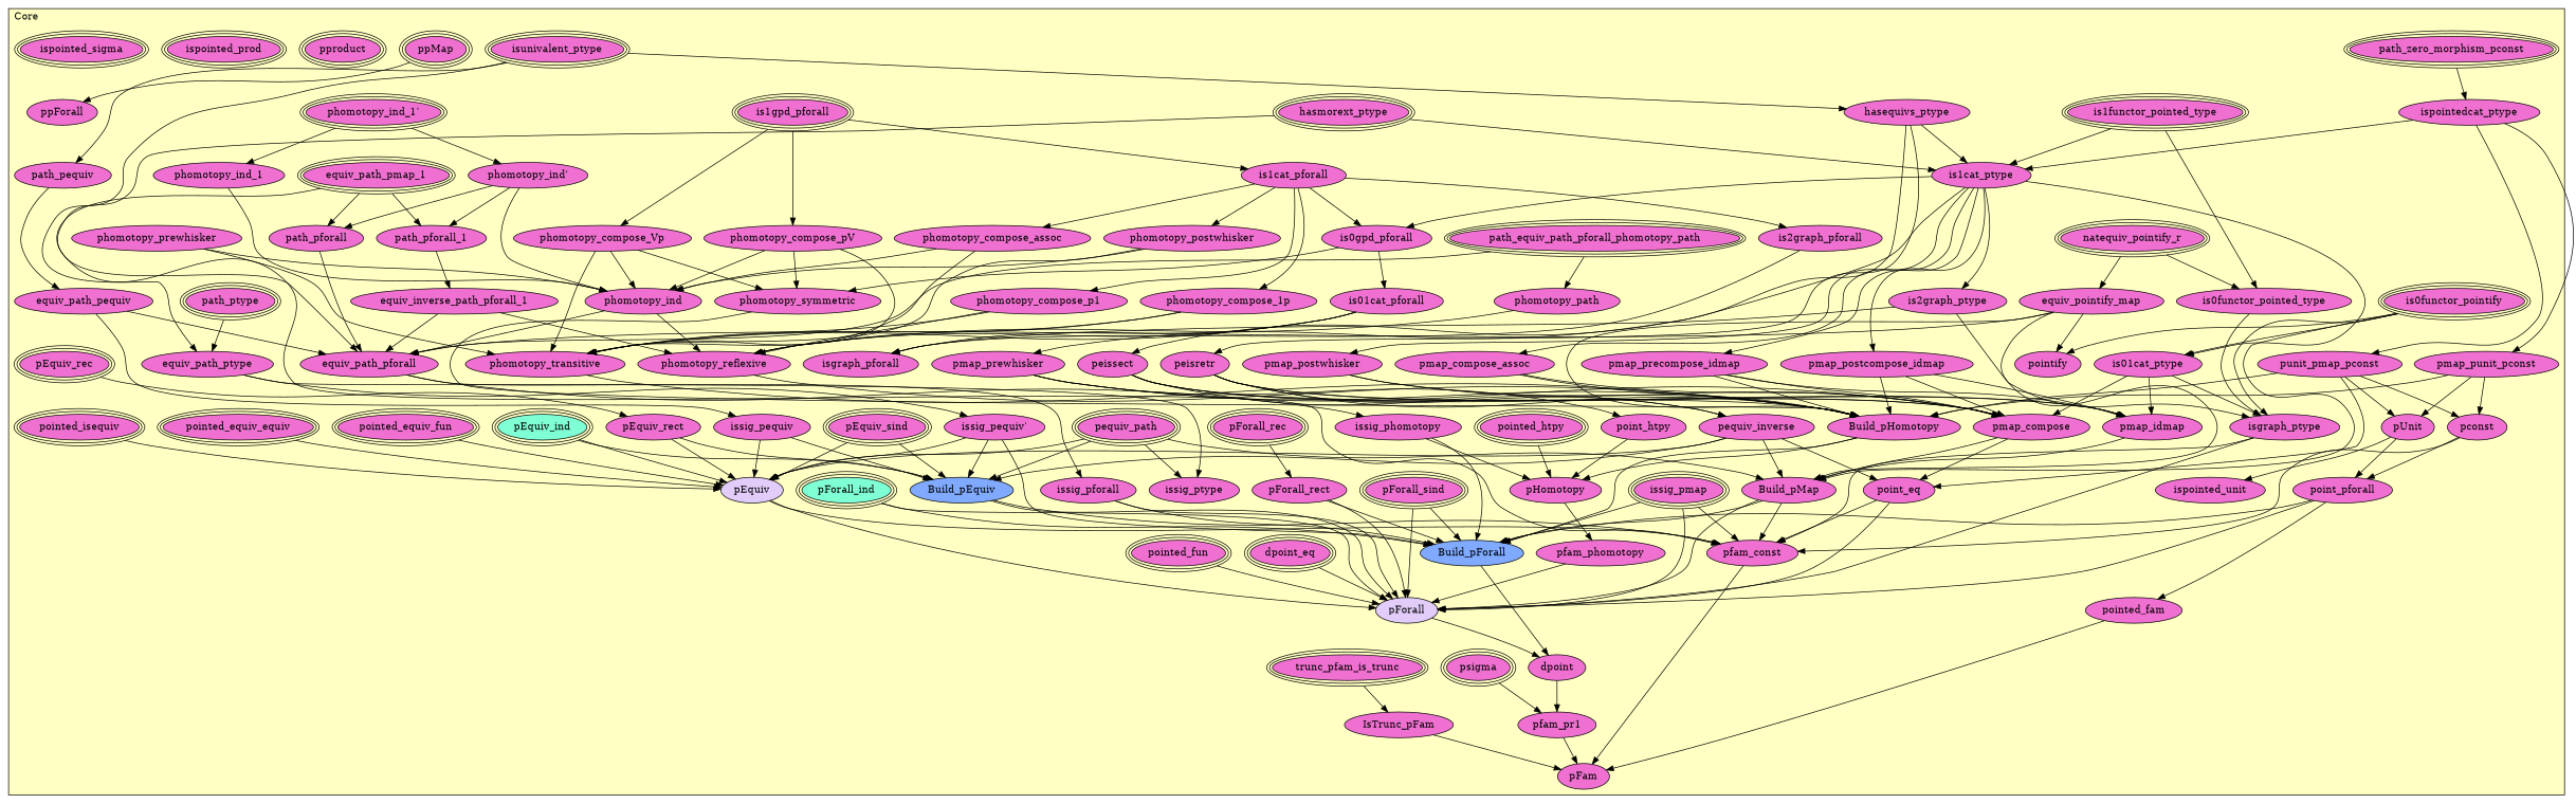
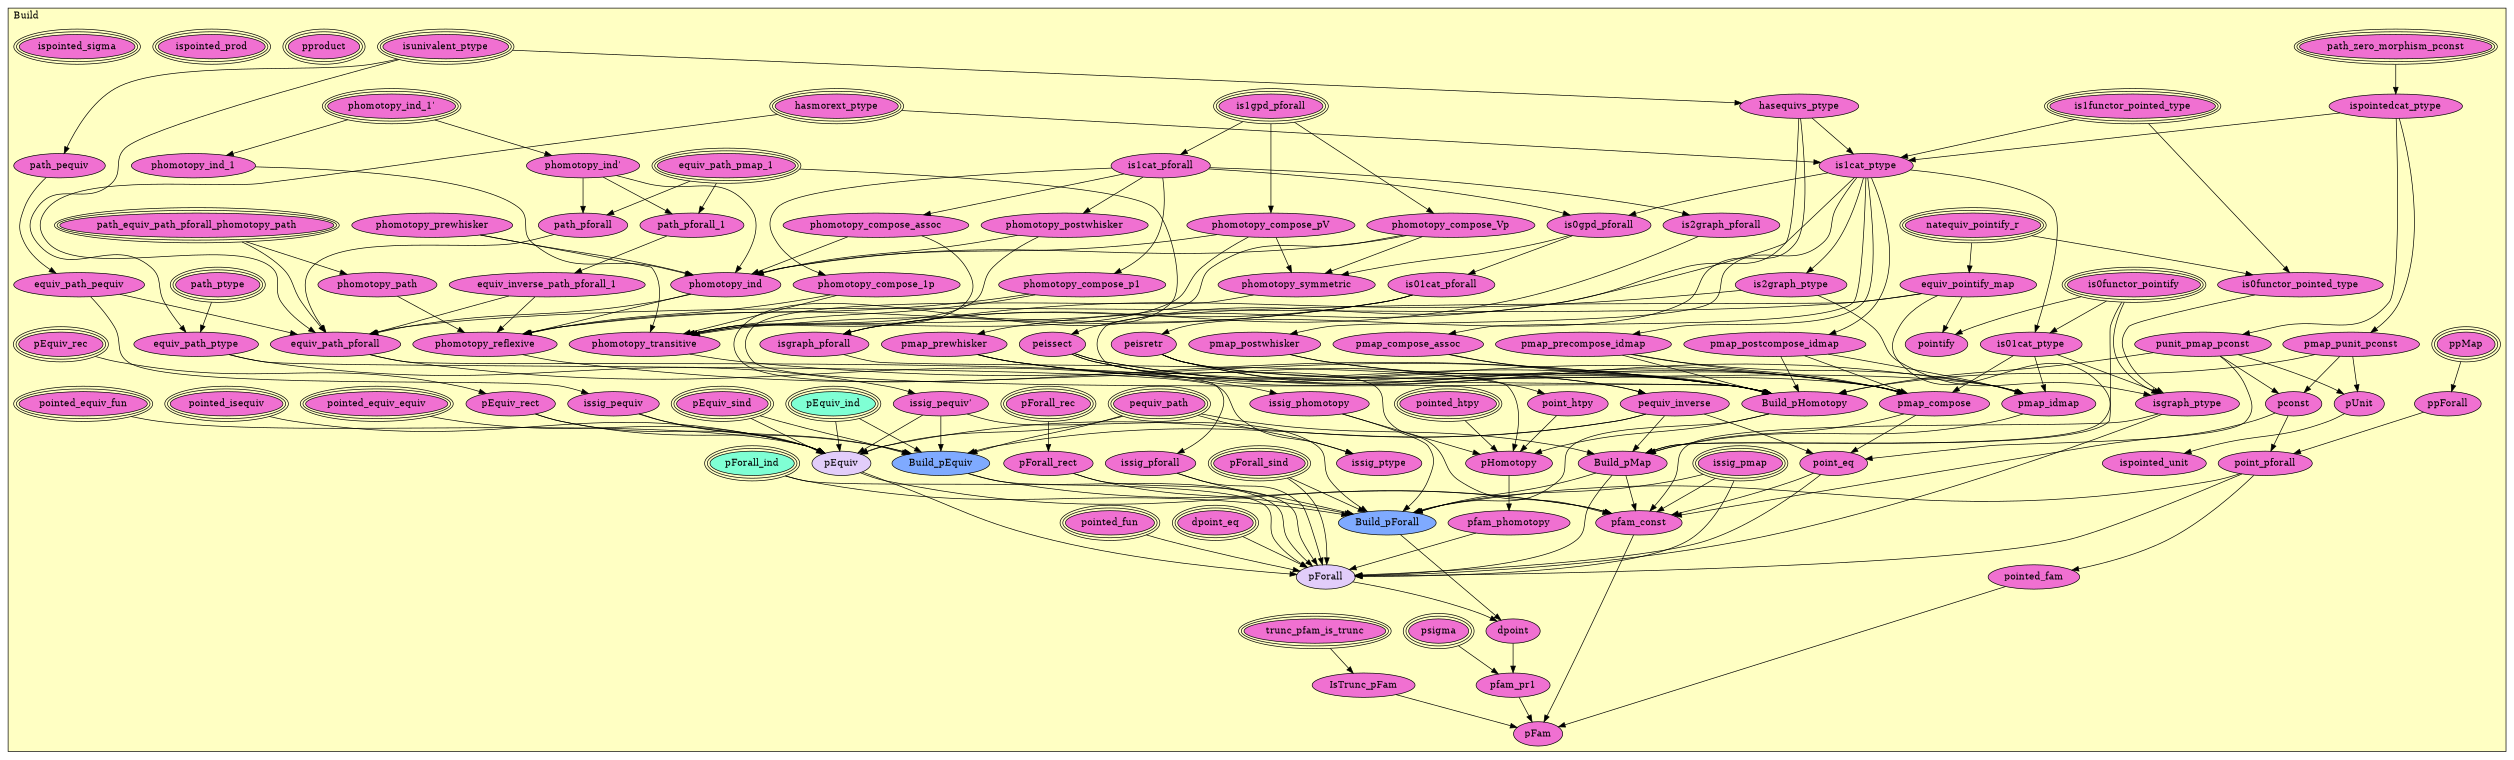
  digraph {
    node [fillcolor="#F070D1" style=filled]
    n1 [label=natequiv_pointify_r peripheries=3]
    n2 [label=equiv_pointify_map]
    n3 [label=is0functor_pointify peripheries=3]
    n4 [label=pointify]
    n5 [label=is1functor_pointed_type peripheries=3]
    n6 [label=is0functor_pointed_type]
    n7 [label=is1gpd_pforall peripheries=3]
    n8 [label=is1cat_pforall]
    n9 [label=path_zero_morphism_pconst peripheries=3]
    n10 [label=ispointedcat_ptype]
    n11 [label=isunivalent_ptype peripheries=3]
    n12 [label=hasequivs_ptype]
    n13 [label=hasmorext_ptype peripheries=3]
    n14 [label=is1cat_ptype]
    n15 [label=is0gpd_pforall]
    n16 [label=is01cat_pforall]
    n17 [label=is2graph_pforall]
    n18 [label=is2graph_ptype]
    n19 [label=isgraph_pforall]
    n20 [label=is01cat_ptype]
    n21 [label=isgraph_ptype]
    n22 [label=punit_pmap_pconst]
    n23 [label=pmap_punit_pconst]
    n24 [label=pconst]
    n25 [label=phomotopy_compose_Vp]
    n26 [label=phomotopy_compose_pV]
    n27 [label=phomotopy_compose_1p]
    n28 [label=phomotopy_compose_p1]
    n29 [label=phomotopy_compose_assoc]
    n30 [label=phomotopy_prewhisker]
    n31 [label=phomotopy_postwhisker]
    n32 [label=ppMap peripheries=3]
    n33 [label=ppForall]
    n34 [label=point_pforall]
    n35 [label=pointed_fam]
    n36 [label=path_pequiv]
    n37 [label=equiv_path_pequiv]
    n38 [label=pequiv_path peripheries=3]
    n39 [label=path_ptype peripheries=3]
    n40 [label=equiv_path_ptype]
    n41 [label=peisretr]
    n42 [label=peissect]
    n43 [label=pequiv_inverse]
    n44 [label="phomotopy_ind_1'" peripheries=3]
    n45 [label=phomotopy_ind_1]
    n46 [label="phomotopy_ind'"]
    n47 [label=phomotopy_ind]
    n48 [label=equiv_path_pmap_1 peripheries=3]
    n49 [label=path_pforall_1]
    n50 [label=equiv_inverse_path_pforall_1]
    n51 [label=path_equiv_path_pforall_phomotopy_path peripheries=3]
    n52 [label=phomotopy_path]
    n53 [label=path_pforall]
    n54 [label=equiv_path_pforall]
    n55 [label=pmap_postcompose_idmap]
    n56 [label=pmap_precompose_idmap]
    n57 [label=pmap_compose_assoc]
    n58 [label=pmap_prewhisker]
    n59 [label=pmap_postwhisker]
    n60 [label=phomotopy_transitive]
    n61 [label=phomotopy_symmetric]
    n62 [label=phomotopy_reflexive]
    n63 [label="issig_pequiv'"]
    n64 [label=issig_pequiv]
    n65 [label=issig_phomotopy]
    n66 [label=issig_pmap peripheries=3]
    n67 [label=issig_pforall]
    n68 [label=issig_ptype]
    n69 [label=pproduct peripheries=3]
    n70 [label=psigma peripheries=3]
    n71 [label=pointed_equiv_equiv peripheries=3]
    n72 [label=pointed_isequiv peripheries=3]
    n73 [label=pointed_equiv_fun peripheries=3]
    n74 [label=pEquiv_sind peripheries=3]
    n75 [label=pEquiv_rec peripheries=3]
    n76 [fillcolor="#7FFFD4" label=pEquiv_ind peripheries=3]
    n77 [label=pEquiv_rect]
    n78 [fillcolor="#7FAAFF" label=Build_pEquiv]
    n79 [fillcolor="#E2CDFA" label=pEquiv]
    n80 [label=point_htpy]
    n81 [label=pointed_htpy peripheries=3]
    n82 [label=Build_pHomotopy]
    n83 [label=pHomotopy]
    n84 [label=pfam_phomotopy]
    n85 [label=pmap_compose]
    n86 [label=pmap_idmap]
    n87 [label=point_eq]
    n88 [label=Build_pMap]
    n89 [label=dpoint_eq peripheries=3]
    n90 [label=pointed_fun peripheries=3]
    n91 [label=pForall_sind peripheries=3]
    n92 [label=pForall_rec peripheries=3]
    n93 [fillcolor="#7FFFD4" label=pForall_ind peripheries=3]
    n94 [label=pForall_rect]
    n95 [fillcolor="#7FAAFF" label=Build_pForall]
    n96 [fillcolor="#E2CDFA" label=pForall]
    n97 [label=trunc_pfam_is_trunc peripheries=3]
    n98 [label=IsTrunc_pFam]
    n99 [label=pfam_const]
    n100 [label=dpoint]
    n101 [label=pfam_pr1]
    n102 [label=pFam]
    n103 [label=ispointed_prod peripheries=3]
    n104 [label=ispointed_sigma peripheries=3]
    n105 [label=pUnit]
    n106 [label=ispointed_unit]
    subgraph cluster_1 {
      fillcolor="#FFFFC3"
-     label=Core
+     label=Build
      labeljust=l
      style=filled
      n1
      n2
      n3
      n4
      n5
      n6
      n7
      n8
      n9
      n10
      n11
      n12
      n13
      n14
      n15
      n16
      n17
      n18
      n19
      n20
      n21
      n22
      n23
      n24
      n25
      n26
      n27
      n28
      n29
      n30
      n31
      n32
      n33
      n34
      n35
      n36
      n37
      n38
      n39
      n40
      n41
      n42
      n43
      n44
      n45
      n46
      n47
      n48
      n49
      n50
      n51
      n52
      n53
      n54
      n55
      n56
      n57
      n58
      n59
      n60
      n61
      n62
      n63
      n64
      n65
      n66
      n67
      n68
      n69
      n70
      n71
      n72
      n73
      n74
      n75
      n76
      n77
      n78
      n79
      n80
      n81
      n82
      n83
      n84
      n85
      n86
      n87
      n88
      n89
      n90
      n91
      n92
      n93
      n94
      n95
      n96
      n97
      n98
      n99
      n100
      n101
      n102
      n103
      n104
      n105
      n106
    }
    n1 -> n2
    n1 -> n6
    n2 -> n4
    n2 -> n54
    n2 -> n82
    n2 -> n88
    n3 -> n4
    n3 -> n20
    n3 -> n21
    n3 -> n88
    n5 -> n6
    n5 -> n14
    n6 -> n21
    n7 -> n8
    n7 -> n25
    n7 -> n26
    n8 -> n15
    n8 -> n17
    n8 -> n27
    n8 -> n28
    n8 -> n29
    n8 -> n31
    n9 -> n10
    n10 -> n14
    n10 -> n22
    n10 -> n23
    n11 -> n12
    n11 -> n36
    n11 -> n40
    n12 -> n14
    n12 -> n41
    n12 -> n42
    n13 -> n14
    n13 -> n54
    n14 -> n15
    n14 -> n18
    n14 -> n20
    n14 -> n55
    n14 -> n56
    n14 -> n57
    n14 -> n58
    n14 -> n59
    n15 -> n16
    n15 -> n61
    n16 -> n19
    n16 -> n60
    n16 -> n62
    n17 -> n19
    n18 -> n19
    n18 -> n21
+   n19 -> n83
    n20 -> n21
    n20 -> n85
    n20 -> n86
    n21 -> n96
    n21 -> n99
    n22 -> n24
    n22 -> n82
    n22 -> n87
    n22 -> n105
    n23 -> n24
    n23 -> n82
    n23 -> n105
    n24 -> n34
    n24 -> n99
    n25 -> n47
    n25 -> n60
    n25 -> n61
    n26 -> n47
    n26 -> n60
    n26 -> n61
    n27 -> n60
    n27 -> n62
    n28 -> n60
    n28 -> n62
    n29 -> n47
    n29 -> n60
    n30 -> n47
    n30 -> n60
    n31 -> n47
    n31 -> n60
    n32 -> n33
-   n105 -> n34
+   n33 -> n34
    n34 -> n35
    n34 -> n95
    n34 -> n96
    n35 -> n102
    n36 -> n37
    n37 -> n54
    n37 -> n64
    n38 -> n68
    n38 -> n78
    n38 -> n79
    n38 -> n88
    n39 -> n40
    n40 -> n63
    n40 -> n68
    n41 -> n43
    n41 -> n82
    n41 -> n85
    n41 -> n86
    n42 -> n43
    n42 -> n82
    n42 -> n85
    n42 -> n86
    n43 -> n78
    n43 -> n79
    n43 -> n87
    n43 -> n88
    n44 -> n45
    n44 -> n46
    n45 -> n47
    n46 -> n47
    n46 -> n49
    n46 -> n53
    n47 -> n54
    n47 -> n62
    n48 -> n49
    n48 -> n53
    n48 -> n99
    n49 -> n50
    n50 -> n54
    n50 -> n62
    n51 -> n52
    n51 -> n54
    n52 -> n62
    n53 -> n54
    n54 -> n65
    n54 -> n67
    n55 -> n82
    n55 -> n85
    n55 -> n86
    n56 -> n82
    n56 -> n85
    n56 -> n86
    n57 -> n82
    n57 -> n85
    n58 -> n80
    n58 -> n82
    n58 -> n85
    n59 -> n82
    n59 -> n85
    n60 -> n82
    n61 -> n82
    n62 -> n82
    n63 -> n78
    n63 -> n79
    n63 -> n95
    n64 -> n78
    n64 -> n79
    n65 -> n83
    n65 -> n95
    n66 -> n95
    n66 -> n96
    n66 -> n99
    n67 -> n95
    n67 -> n96
    n70 -> n101
    n71 -> n79
    n72 -> n79
    n73 -> n79
    n74 -> n78
    n74 -> n79
    n75 -> n77
    n76 -> n78
    n76 -> n79
    n77 -> n78
    n77 -> n79
    n78 -> n96
    n78 -> n99
    n79 -> n96
    n79 -> n99
    n80 -> n83
    n81 -> n83
    n82 -> n83
    n82 -> n95
    n83 -> n84
    n84 -> n96
    n85 -> n87
    n85 -> n88
    n86 -> n88
    n87 -> n96
    n87 -> n99
    n88 -> n95
    n88 -> n96
    n88 -> n99
    n89 -> n96
    n90 -> n96
    n91 -> n95
    n91 -> n96
    n92 -> n94
    n93 -> n95
    n93 -> n96
    n94 -> n95
    n94 -> n96
    n95 -> n100
    n96 -> n100
    n97 -> n98
    n98 -> n102
    n99 -> n102
    n100 -> n101
    n101 -> n102
    n105 -> n106
  }
